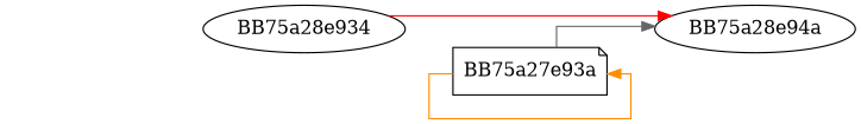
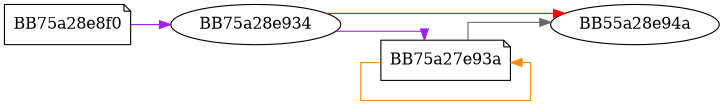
  digraph {
    rankdir=LR
    splines=ortho
    node [shape=ellipse]
    edge [color=purple]
    BB75a28e934
-   BB75a28e94a
+   BB75a28e8f0 [shape=note]
+   BB75a28e94a [label=BB55a28e94a]
    n4 [label=BB75a27e93a shape=note]
    BB75a28e934 -> BB75a28e94a [color=red]
+   BB75a28e934 -> n4
+   BB75a28e8f0 -> BB75a28e934
    n4 -> BB75a28e94a [color=gray40]
    n4 -> n4 [color=darkorange]
  }
